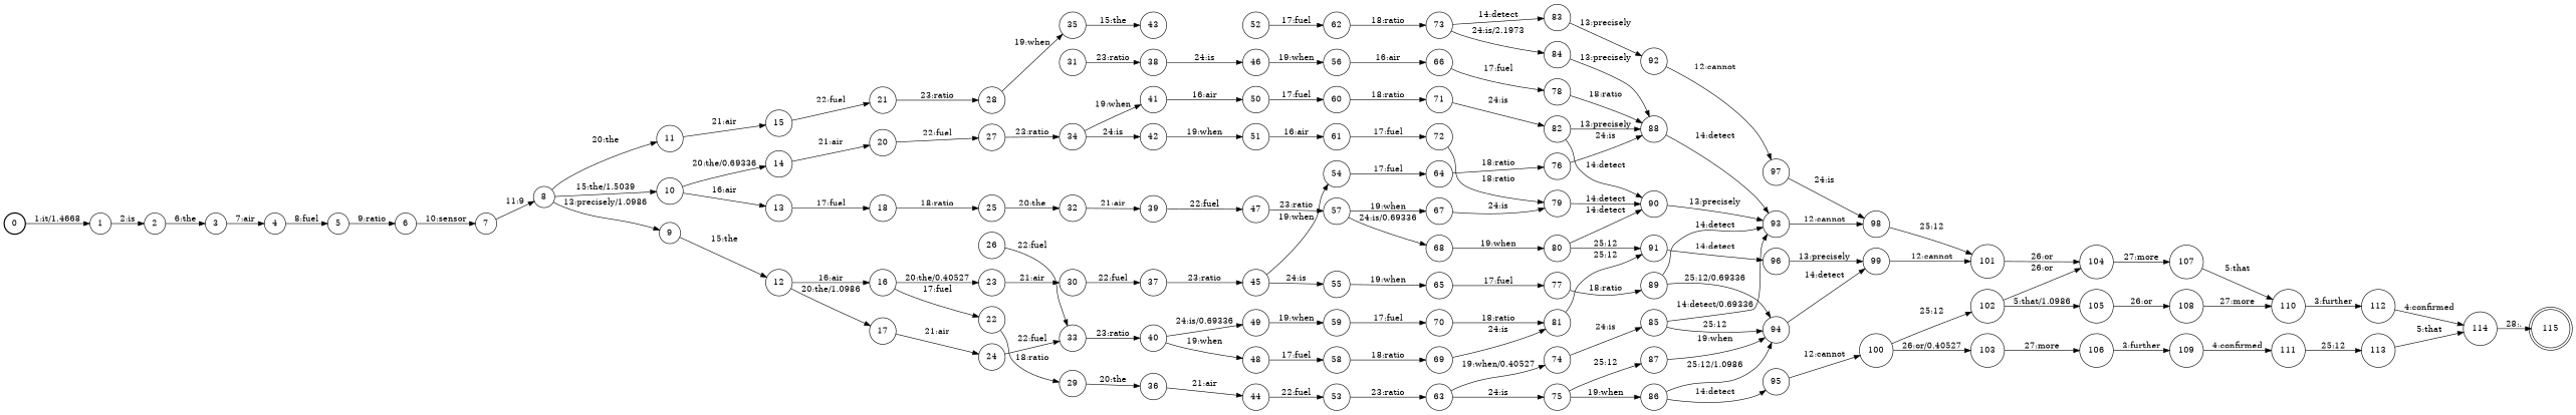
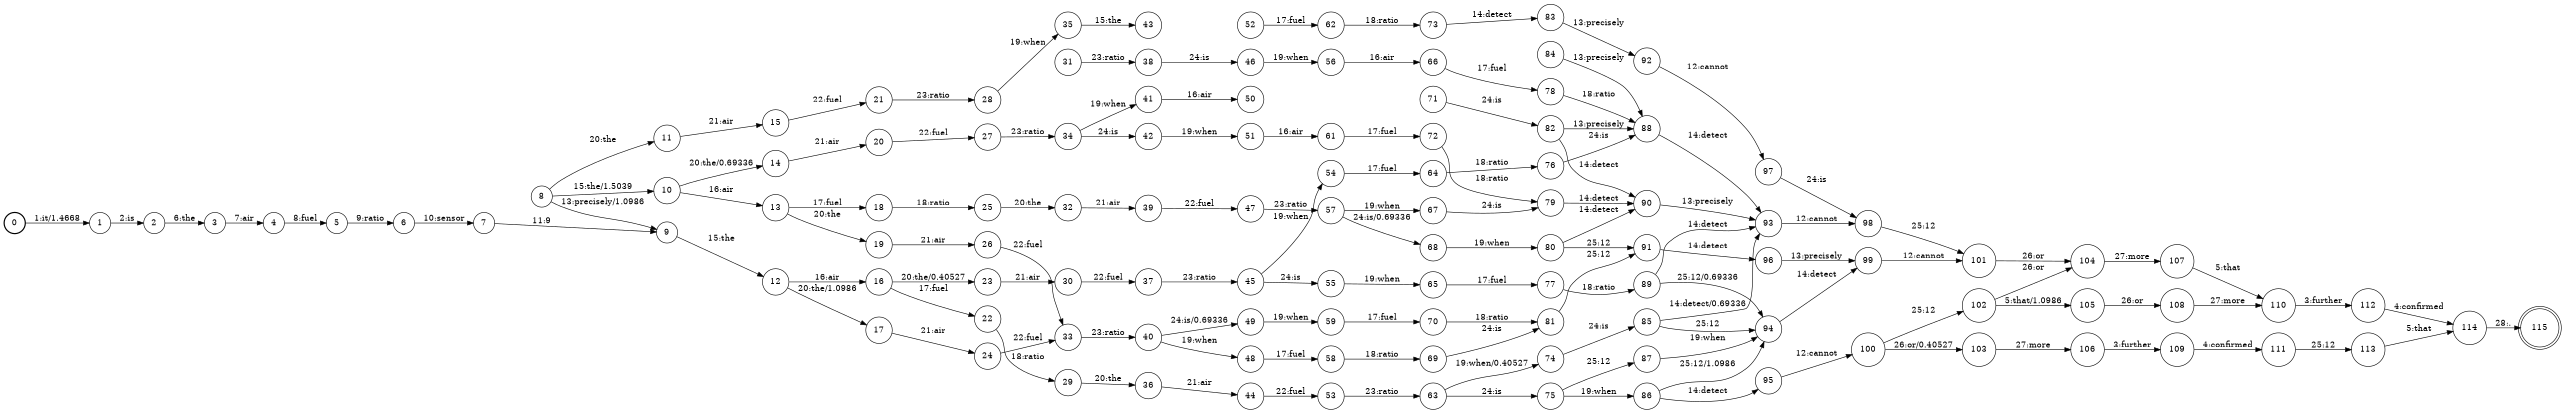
  digraph {
    nodesep=0.25
    rankdir=LR
    ranksep=0.4
    node [fontsize=14 shape=circle style=solid]
    edge [fontsize=14]
    n1 [label=0 style=bold]
    n2 [label=1]
    n3 [label=2]
    n4 [label=3]
    n5 [label=4]
    n6 [label=5]
    n7 [label=6]
    n8 [label=7]
    n9 [label=8]
    n10 [label=10]
    n11 [label=11]
    n12 [label=9]
    n13 [label=14]
    n14 [label=13]
    n15 [label=15]
    n16 [label=12]
    n17 [label=20]
+   n18 [label=19]
    n19 [label=18]
    n20 [label=21]
    n21 [label=17]
    n22 [label=16]
    n23 [label=24]
    n24 [label=23]
    n25 [label=22]
    n26 [label=27]
    n27 [label=26]
    n28 [label=25]
    n29 [label=28]
    n30 [label=33]
    n31 [label=30]
    n32 [label=29]
    n33 [label=32]
    n34 [label=34]
    n35 [label=35]
    n36 [label=37]
    n37 [label=36]
    n38 [label=31]
    n39 [label=38]
    n40 [label=39]
    n41 [label=40]
    n42 [label=42]
    n43 [label=41]
    n44 [label=43]
    n45 [label=44]
    n46 [label=45]
    n47 [label=46]
    n48 [label=47]
    n49 [label=49]
    n50 [label=48]
    n51 [label=51]
    n52 [label=50]
    n53 [label=53]
    n54 [label=55]
    n55 [label=54]
    n56 [label=56]
    n57 [label=57]
    n58 [label=59]
    n59 [label=58]
    n60 [label=61]
-   n61 [label=60]
    n62 [label=52]
    n63 [label=62]
    n64 [label=63]
    n65 [label=65]
    n66 [label=64]
    n67 [label=66]
    n68 [label=68]
    n69 [label=67]
    n70 [label=70]
    n71 [label=69]
    n72 [label=71]
    n73 [label=72]
    n74 [label=73]
    n75 [label=75]
    n76 [label=74]
    n77 [label=77]
    n78 [label=76]
    n79 [label=78]
    n80 [label=80]
    n81 [label=79]
    n82 [label=81]
    n83 [label=82]
    n84 [label=84]
    n85 [label=83]
    n86 [label=86]
    n87 [label=87]
    n88 [label=85]
    n89 [label=88]
    n90 [label=89]
    n91 [label=90]
    n92 [label=91]
    n93 [label=92]
    n94 [label=94]
    n95 [label=95]
    n96 [label=93]
    n97 [label=96]
    n98 [label=97]
    n99 [label=98]
    n100 [label=99]
    n101 [label=100]
    n102 [label=101]
    n103 [label=102]
    n104 [label=103]
    n105 [label=104]
    n106 [label=105]
    n107 [label=106]
    n108 [label=107]
    n109 [label=108]
    n110 [label=109]
    n111 [label=110]
    n112 [label=111]
    n113 [label=112]
    n114 [label=113]
    n115 [label=114]
    n116 [label=115 shape=doublecircle]
    n1 -> n2 [label="1:it/1.4668"]
    n2 -> n3 [label="2:is"]
    n3 -> n4 [label="6:the"]
    n4 -> n5 [label="7:air"]
    n5 -> n6 [label="8:fuel"]
    n6 -> n7 [label="9:ratio"]
    n7 -> n8 [label="10:sensor"]
-   n8 -> n9 [label="11:9"]
+   n8 -> n12 [label="11:9"]
    n9 -> n10 [label="15:the/1.5039"]
    n9 -> n11 [label="20:the"]
    n9 -> n12 [label="13:precisely/1.0986"]
    n10 -> n13 [label="20:the/0.69336"]
    n10 -> n14 [label="16:air"]
    n11 -> n15 [label="21:air"]
    n12 -> n16 [label="15:the"]
    n13 -> n17 [label="21:air"]
+   n14 -> n18 [label="20:the"]
    n14 -> n19 [label="17:fuel"]
    n15 -> n20 [label="22:fuel"]
    n16 -> n21 [label="20:the/1.0986"]
    n16 -> n22 [label="16:air"]
    n17 -> n26 [label="22:fuel"]
+   n18 -> n27 [label="21:air"]
    n19 -> n28 [label="18:ratio"]
    n20 -> n29 [label="23:ratio"]
    n21 -> n23 [label="21:air"]
    n22 -> n24 [label="20:the/0.40527"]
    n22 -> n25 [label="17:fuel"]
    n23 -> n30 [label="22:fuel"]
    n24 -> n31 [label="21:air"]
    n25 -> n32 [label="18:ratio"]
    n26 -> n34 [label="23:ratio"]
    n27 -> n30 [label="22:fuel"]
    n28 -> n33 [label="20:the"]
    n29 -> n35 [label="19:when"]
    n30 -> n41 [label="23:ratio"]
    n31 -> n36 [label="22:fuel"]
    n32 -> n37 [label="20:the"]
    n33 -> n40 [label="21:air"]
    n34 -> n42 [label="24:is"]
    n34 -> n43 [label="19:when"]
    n35 -> n44 [label="15:the"]
    n36 -> n46 [label="23:ratio"]
    n37 -> n45 [label="21:air"]
    n38 -> n39 [label="23:ratio"]
    n39 -> n47 [label="24:is"]
    n40 -> n48 [label="22:fuel"]
    n41 -> n49 [label="24:is/0.69336"]
    n41 -> n50 [label="19:when"]
    n42 -> n51 [label="19:when"]
    n43 -> n52 [label="16:air"]
    n45 -> n53 [label="22:fuel"]
    n46 -> n54 [label="24:is"]
    n46 -> n55 [label="19:when"]
    n47 -> n56 [label="19:when"]
    n48 -> n57 [label="23:ratio"]
    n49 -> n58 [label="19:when"]
    n50 -> n59 [label="17:fuel"]
    n51 -> n60 [label="16:air"]
-   n52 -> n61 [label="17:fuel"]
    n53 -> n64 [label="23:ratio"]
    n54 -> n65 [label="19:when"]
    n55 -> n66 [label="17:fuel"]
    n56 -> n67 [label="16:air"]
    n57 -> n68 [label="24:is/0.69336"]
    n57 -> n69 [label="19:when"]
    n58 -> n70 [label="17:fuel"]
    n59 -> n71 [label="18:ratio"]
    n60 -> n73 [label="17:fuel"]
-   n61 -> n72 [label="18:ratio"]
    n62 -> n63 [label="17:fuel"]
    n63 -> n74 [label="18:ratio"]
    n64 -> n75 [label="24:is"]
    n64 -> n76 [label="19:when/0.40527"]
    n65 -> n77 [label="17:fuel"]
    n66 -> n78 [label="18:ratio"]
    n67 -> n79 [label="17:fuel"]
    n68 -> n80 [label="19:when"]
    n69 -> n81 [label="24:is"]
    n70 -> n82 [label="18:ratio"]
    n71 -> n82 [label="24:is"]
    n72 -> n83 [label="24:is"]
    n73 -> n81 [label="18:ratio"]
-   n74 -> n84 [label="24:is/2.1973"]
    n74 -> n85 [label="14:detect"]
    n75 -> n86 [label="19:when"]
    n75 -> n87 [label="25:12"]
    n76 -> n88 [label="24:is"]
    n77 -> n90 [label="18:ratio"]
    n78 -> n89 [label="24:is"]
    n79 -> n89 [label="18:ratio"]
    n80 -> n91 [label="14:detect"]
    n80 -> n92 [label="25:12"]
    n81 -> n91 [label="14:detect"]
    n82 -> n92 [label="25:12"]
    n83 -> n89 [label="13:precisely"]
    n83 -> n91 [label="14:detect"]
    n84 -> n89 [label="13:precisely"]
    n85 -> n93 [label="13:precisely"]
    n86 -> n94 [label="25:12/1.0986"]
    n86 -> n95 [label="14:detect"]
    n87 -> n94 [label="19:when"]
    n88 -> n94 [label="25:12"]
    n88 -> n96 [label="14:detect/0.69336"]
    n89 -> n96 [label="14:detect"]
    n90 -> n94 [label="25:12/0.69336"]
    n90 -> n96 [label="14:detect"]
    n91 -> n96 [label="13:precisely"]
    n92 -> n97 [label="14:detect"]
    n93 -> n98 [label="12:cannot"]
    n94 -> n100 [label="14:detect"]
    n95 -> n101 [label="12:cannot"]
    n96 -> n99 [label="12:cannot"]
    n97 -> n100 [label="13:precisely"]
    n98 -> n99 [label="24:is"]
    n99 -> n102 [label="25:12"]
    n100 -> n102 [label="12:cannot"]
    n101 -> n103 [label="25:12"]
    n101 -> n104 [label="26:or/0.40527"]
    n102 -> n105 [label="26:or"]
    n103 -> n105 [label="26:or"]
    n103 -> n106 [label="5:that/1.0986"]
    n104 -> n107 [label="27:more"]
    n105 -> n108 [label="27:more"]
    n106 -> n109 [label="26:or"]
    n107 -> n110 [label="3:further"]
    n108 -> n111 [label="5:that"]
    n109 -> n111 [label="27:more"]
    n110 -> n112 [label="4:confirmed"]
    n111 -> n113 [label="3:further"]
    n112 -> n114 [label="25:12"]
    n113 -> n115 [label="4:confirmed"]
    n114 -> n115 [label="5:that"]
    n115 -> n116 [label="28:."]
  }
